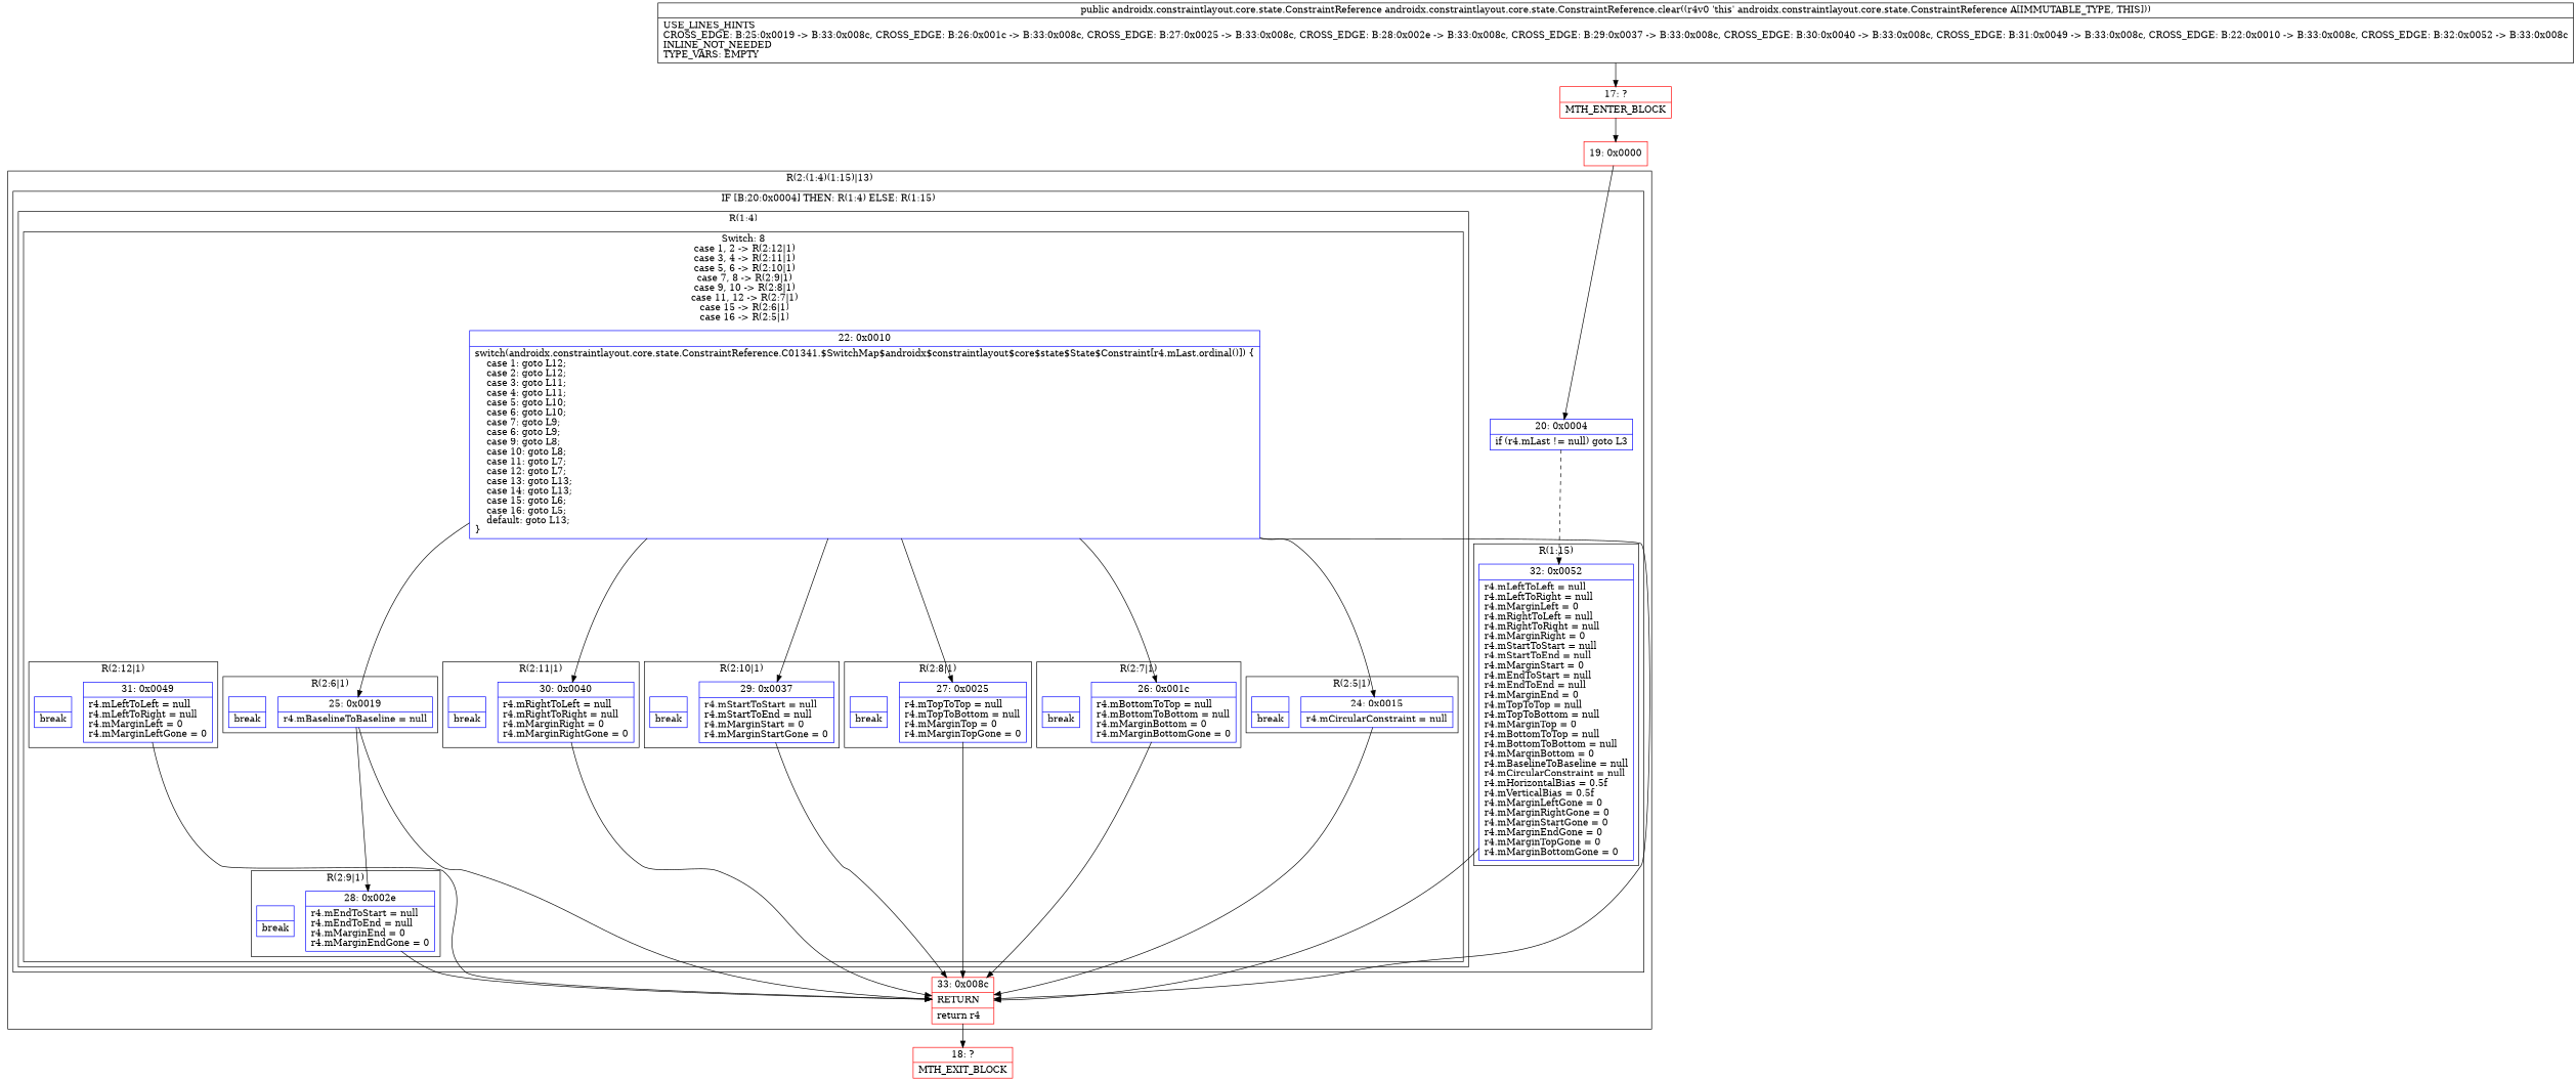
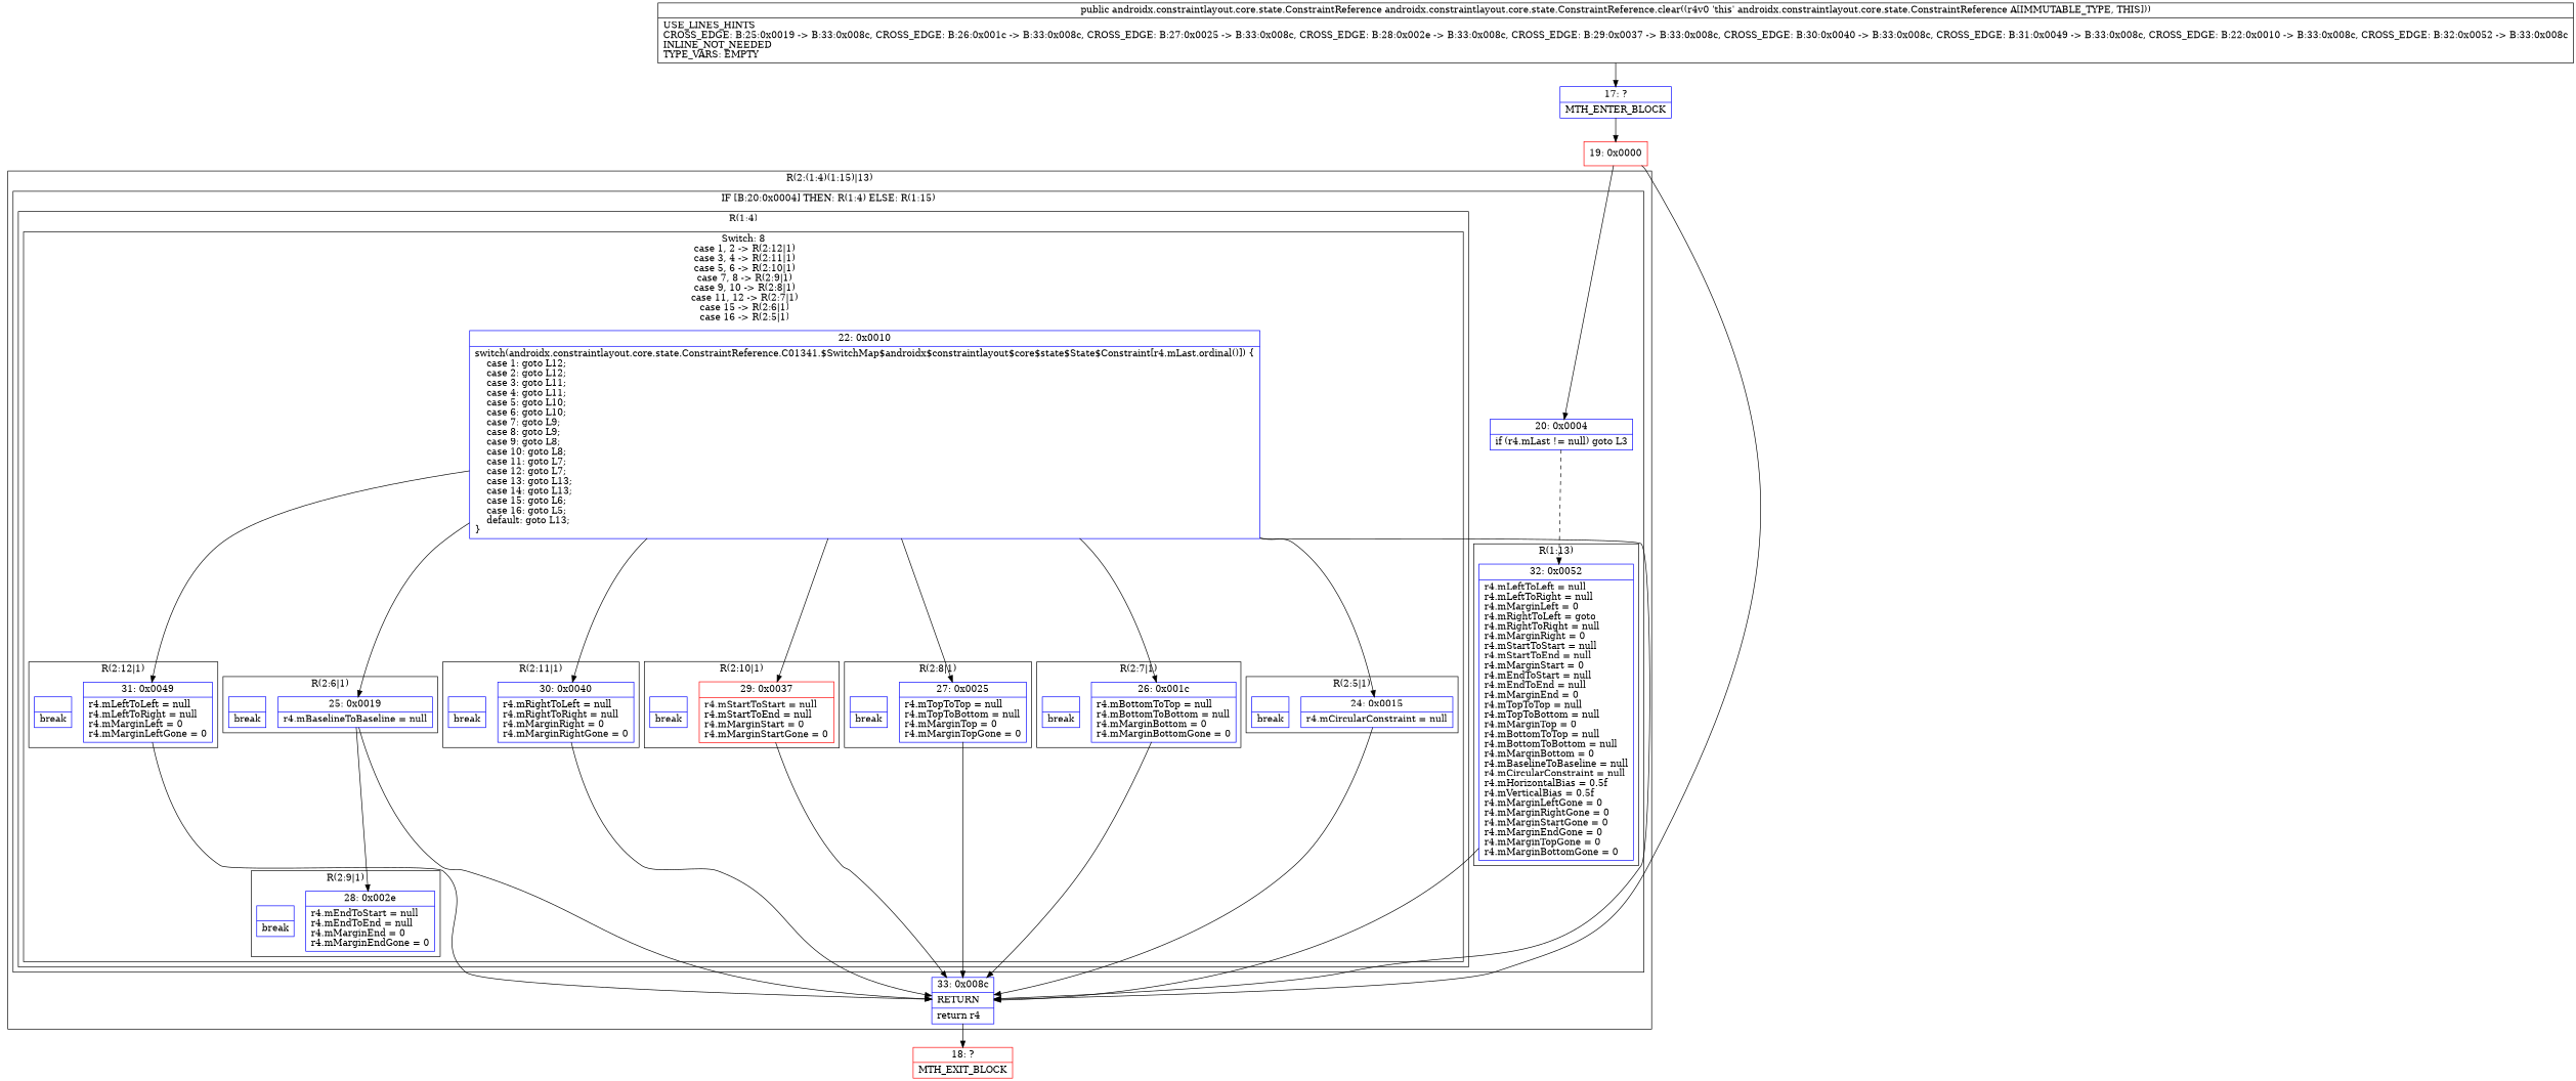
  digraph {
    node [color=blue shape=record]
    n1 [label="{31\:\ 0x0049|r4.mLeftToLeft = null\lr4.mLeftToRight = null\lr4.mMarginLeft = 0\lr4.mMarginLeftGone = 0\l}"]
    n2 [label="{|break\l}"]
    n3 [label="{30\:\ 0x0040|r4.mRightToLeft = null\lr4.mRightToRight = null\lr4.mMarginRight = 0\lr4.mMarginRightGone = 0\l}"]
    n4 [label="{|break\l}"]
-   n5 [label="{29\:\ 0x0037|r4.mStartToStart = null\lr4.mStartToEnd = null\lr4.mMarginStart = 0\lr4.mMarginStartGone = 0\l}"]
+   n5 [color=red label="{29\:\ 0x0037|r4.mStartToStart = null\lr4.mStartToEnd = null\lr4.mMarginStart = 0\lr4.mMarginStartGone = 0\l}"]
    n6 [label="{|break\l}"]
    n7 [label="{28\:\ 0x002e|r4.mEndToStart = null\lr4.mEndToEnd = null\lr4.mMarginEnd = 0\lr4.mMarginEndGone = 0\l}"]
    n8 [label="{|break\l}"]
    n9 [label="{27\:\ 0x0025|r4.mTopToTop = null\lr4.mTopToBottom = null\lr4.mMarginTop = 0\lr4.mMarginTopGone = 0\l}"]
    n10 [label="{|break\l}"]
    n11 [label="{26\:\ 0x001c|r4.mBottomToTop = null\lr4.mBottomToBottom = null\lr4.mMarginBottom = 0\lr4.mMarginBottomGone = 0\l}"]
    n12 [label="{|break\l}"]
    n13 [label="{25\:\ 0x0019|r4.mBaselineToBaseline = null\l}"]
    n14 [label="{|break\l}"]
    n15 [label="{24\:\ 0x0015|r4.mCircularConstraint = null\l}"]
    n16 [label="{|break\l}"]
-   n17 [label="{22\:\ 0x0010|switch(androidx.constraintlayout.core.state.ConstraintReference.C01341.$SwitchMap$androidx$constraintlayout$core$state$State$Constraint[r4.mLast.ordinal()]) \{\l    case 1: goto L12;\l    case 2: goto L12;\l    case 3: goto L11;\l    case 4: goto L11;\l    case 5: goto L10;\l    case 6: goto L10;\l    case 7: goto L9;\l    case 6: goto L9;\l    case 9: goto L8;\l    case 10: goto L8;\l    case 11: goto L7;\l    case 12: goto L7;\l    case 13: goto L13;\l    case 14: goto L13;\l    case 15: goto L6;\l    case 16: goto L5;\l    default: goto L13;\l\}\l}"]
-   n18 [label="{32\:\ 0x0052|r4.mLeftToLeft = null\lr4.mLeftToRight = null\lr4.mMarginLeft = 0\lr4.mRightToLeft = null\lr4.mRightToRight = null\lr4.mMarginRight = 0\lr4.mStartToStart = null\lr4.mStartToEnd = null\lr4.mMarginStart = 0\lr4.mEndToStart = null\lr4.mEndToEnd = null\lr4.mMarginEnd = 0\lr4.mTopToTop = null\lr4.mTopToBottom = null\lr4.mMarginTop = 0\lr4.mBottomToTop = null\lr4.mBottomToBottom = null\lr4.mMarginBottom = 0\lr4.mBaselineToBaseline = null\lr4.mCircularConstraint = null\lr4.mHorizontalBias = 0.5f\lr4.mVerticalBias = 0.5f\lr4.mMarginLeftGone = 0\lr4.mMarginRightGone = 0\lr4.mMarginStartGone = 0\lr4.mMarginEndGone = 0\lr4.mMarginTopGone = 0\lr4.mMarginBottomGone = 0\l}"]
+   n17 [label="{22\:\ 0x0010|switch(androidx.constraintlayout.core.state.ConstraintReference.C01341.$SwitchMap$androidx$constraintlayout$core$state$State$Constraint[r4.mLast.ordinal()]) \{\l    case 1: goto L12;\l    case 2: goto L12;\l    case 3: goto L11;\l    case 4: goto L11;\l    case 5: goto L10;\l    case 6: goto L10;\l    case 7: goto L9;\l    case 8: goto L9;\l    case 9: goto L8;\l    case 10: goto L8;\l    case 11: goto L7;\l    case 12: goto L7;\l    case 13: goto L13;\l    case 14: goto L13;\l    case 15: goto L6;\l    case 16: goto L5;\l    default: goto L13;\l\}\l}"]
+   n18 [label="{32\:\ 0x0052|r4.mLeftToLeft = null\lr4.mLeftToRight = null\lr4.mMarginLeft = 0\lr4.mRightToLeft = goto\lr4.mRightToRight = null\lr4.mMarginRight = 0\lr4.mStartToStart = null\lr4.mStartToEnd = null\lr4.mMarginStart = 0\lr4.mEndToStart = null\lr4.mEndToEnd = null\lr4.mMarginEnd = 0\lr4.mTopToTop = null\lr4.mTopToBottom = null\lr4.mMarginTop = 0\lr4.mBottomToTop = null\lr4.mBottomToBottom = null\lr4.mMarginBottom = 0\lr4.mBaselineToBaseline = null\lr4.mCircularConstraint = null\lr4.mHorizontalBias = 0.5f\lr4.mVerticalBias = 0.5f\lr4.mMarginLeftGone = 0\lr4.mMarginRightGone = 0\lr4.mMarginStartGone = 0\lr4.mMarginEndGone = 0\lr4.mMarginTopGone = 0\lr4.mMarginBottomGone = 0\l}"]
    n19 [label="{20\:\ 0x0004|if (r4.mLast != null) goto L3\l}"]
-   n20 [color=red label="{33\:\ 0x008c|RETURN\l|return r4\l}"]
+   n20 [label="{33\:\ 0x008c|RETURN\l|return r4\l}"]
    n21 [color=red label="{18\:\ ?|MTH_EXIT_BLOCK\l}"]
-   n22 [color=red label="{17\:\ ?|MTH_ENTER_BLOCK\l}"]
+   n22 [label="{17\:\ ?|MTH_ENTER_BLOCK\l}"]
    n23 [color=red label="{19\:\ 0x0000}"]
    n24 [label="{public androidx.constraintlayout.core.state.ConstraintReference androidx.constraintlayout.core.state.ConstraintReference.clear((r4v0 'this' androidx.constraintlayout.core.state.ConstraintReference A[IMMUTABLE_TYPE, THIS]))  | USE_LINES_HINTS\lCROSS_EDGE: B:25:0x0019 \-\> B:33:0x008c, CROSS_EDGE: B:26:0x001c \-\> B:33:0x008c, CROSS_EDGE: B:27:0x0025 \-\> B:33:0x008c, CROSS_EDGE: B:28:0x002e \-\> B:33:0x008c, CROSS_EDGE: B:29:0x0037 \-\> B:33:0x008c, CROSS_EDGE: B:30:0x0040 \-\> B:33:0x008c, CROSS_EDGE: B:31:0x0049 \-\> B:33:0x008c, CROSS_EDGE: B:22:0x0010 \-\> B:33:0x008c, CROSS_EDGE: B:32:0x0052 \-\> B:33:0x008c\lINLINE_NOT_NEEDED\lTYPE_VARS: EMPTY\l}" color=""]
    subgraph cluster_1 {
      label="R(2:(1:4)(1:15)|13)"
      n20
      subgraph cluster_2 {
        label="IF [B:20:0x0004] THEN: R(1:4) ELSE: R(1:15)"
        n19
        subgraph cluster_3 {
          label="R(1:4)"
          subgraph cluster_4 {
            label="Switch: 8\n case 1, 2 -> R(2:12|1)\n case 3, 4 -> R(2:11|1)\n case 5, 6 -> R(2:10|1)\n case 7, 8 -> R(2:9|1)\n case 9, 10 -> R(2:8|1)\n case 11, 12 -> R(2:7|1)\n case 15 -> R(2:6|1)\n case 16 -> R(2:5|1)"
            n17
            subgraph cluster_5 {
              label="R(2:12|1)"
              n1
              n2
            }
            subgraph cluster_6 {
              label="R(2:11|1)"
              n3
              n4
            }
            subgraph cluster_7 {
              label="R(2:10|1)"
              n5
              n6
            }
            subgraph cluster_8 {
              label="R(2:9|1)"
              n7
              n8
            }
            subgraph cluster_9 {
              label="R(2:8|1)"
              n9
              n10
            }
            subgraph cluster_10 {
              label="R(2:7|1)"
              n11
              n12
            }
            subgraph cluster_11 {
              label="R(2:6|1)"
              n13
              n14
            }
            subgraph cluster_12 {
              label="R(2:5|1)"
              n15
              n16
            }
          }
        }
        subgraph cluster_13 {
-         label="R(1:15)"
+         label="R(1:13)"
          n18
        }
      }
    }
    n1 -> n20
    n3 -> n20
    n5 -> n20
-   n7 -> n20
+   n23 -> n20
    n9 -> n20
    n11 -> n20
    n13 -> n7
    n13 -> n20
    n15 -> n20
+   n17 -> n1
    n17 -> n3
    n17 -> n5
    n17 -> n9
    n17 -> n11
    n17 -> n13
    n17 -> n15
    n17 -> n20
    n18 -> n20
    n19 -> n18 [style=dashed]
    n20 -> n21
    n22 -> n23
    n23 -> n19
    n24 -> n22
  }
